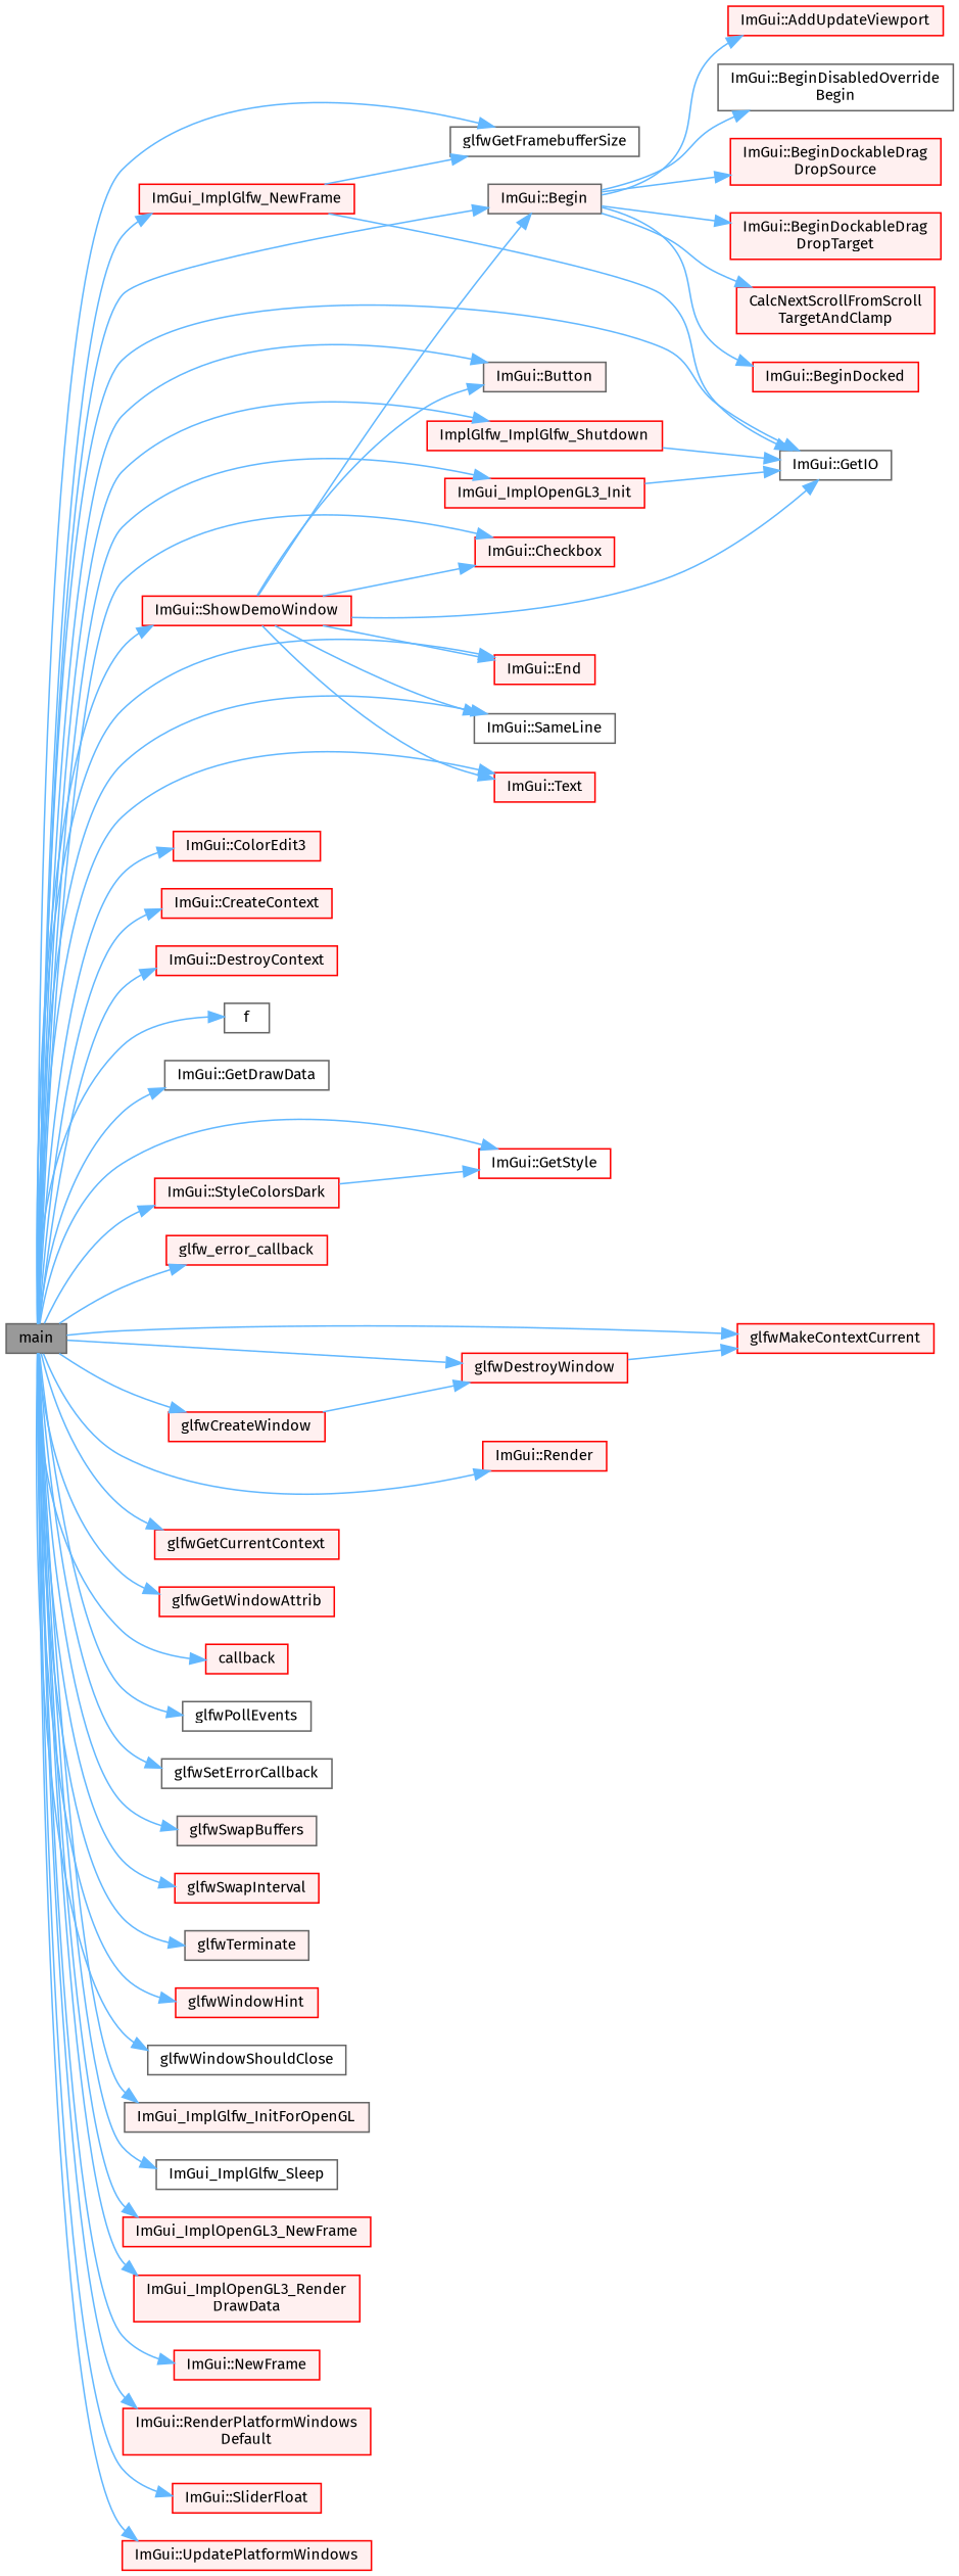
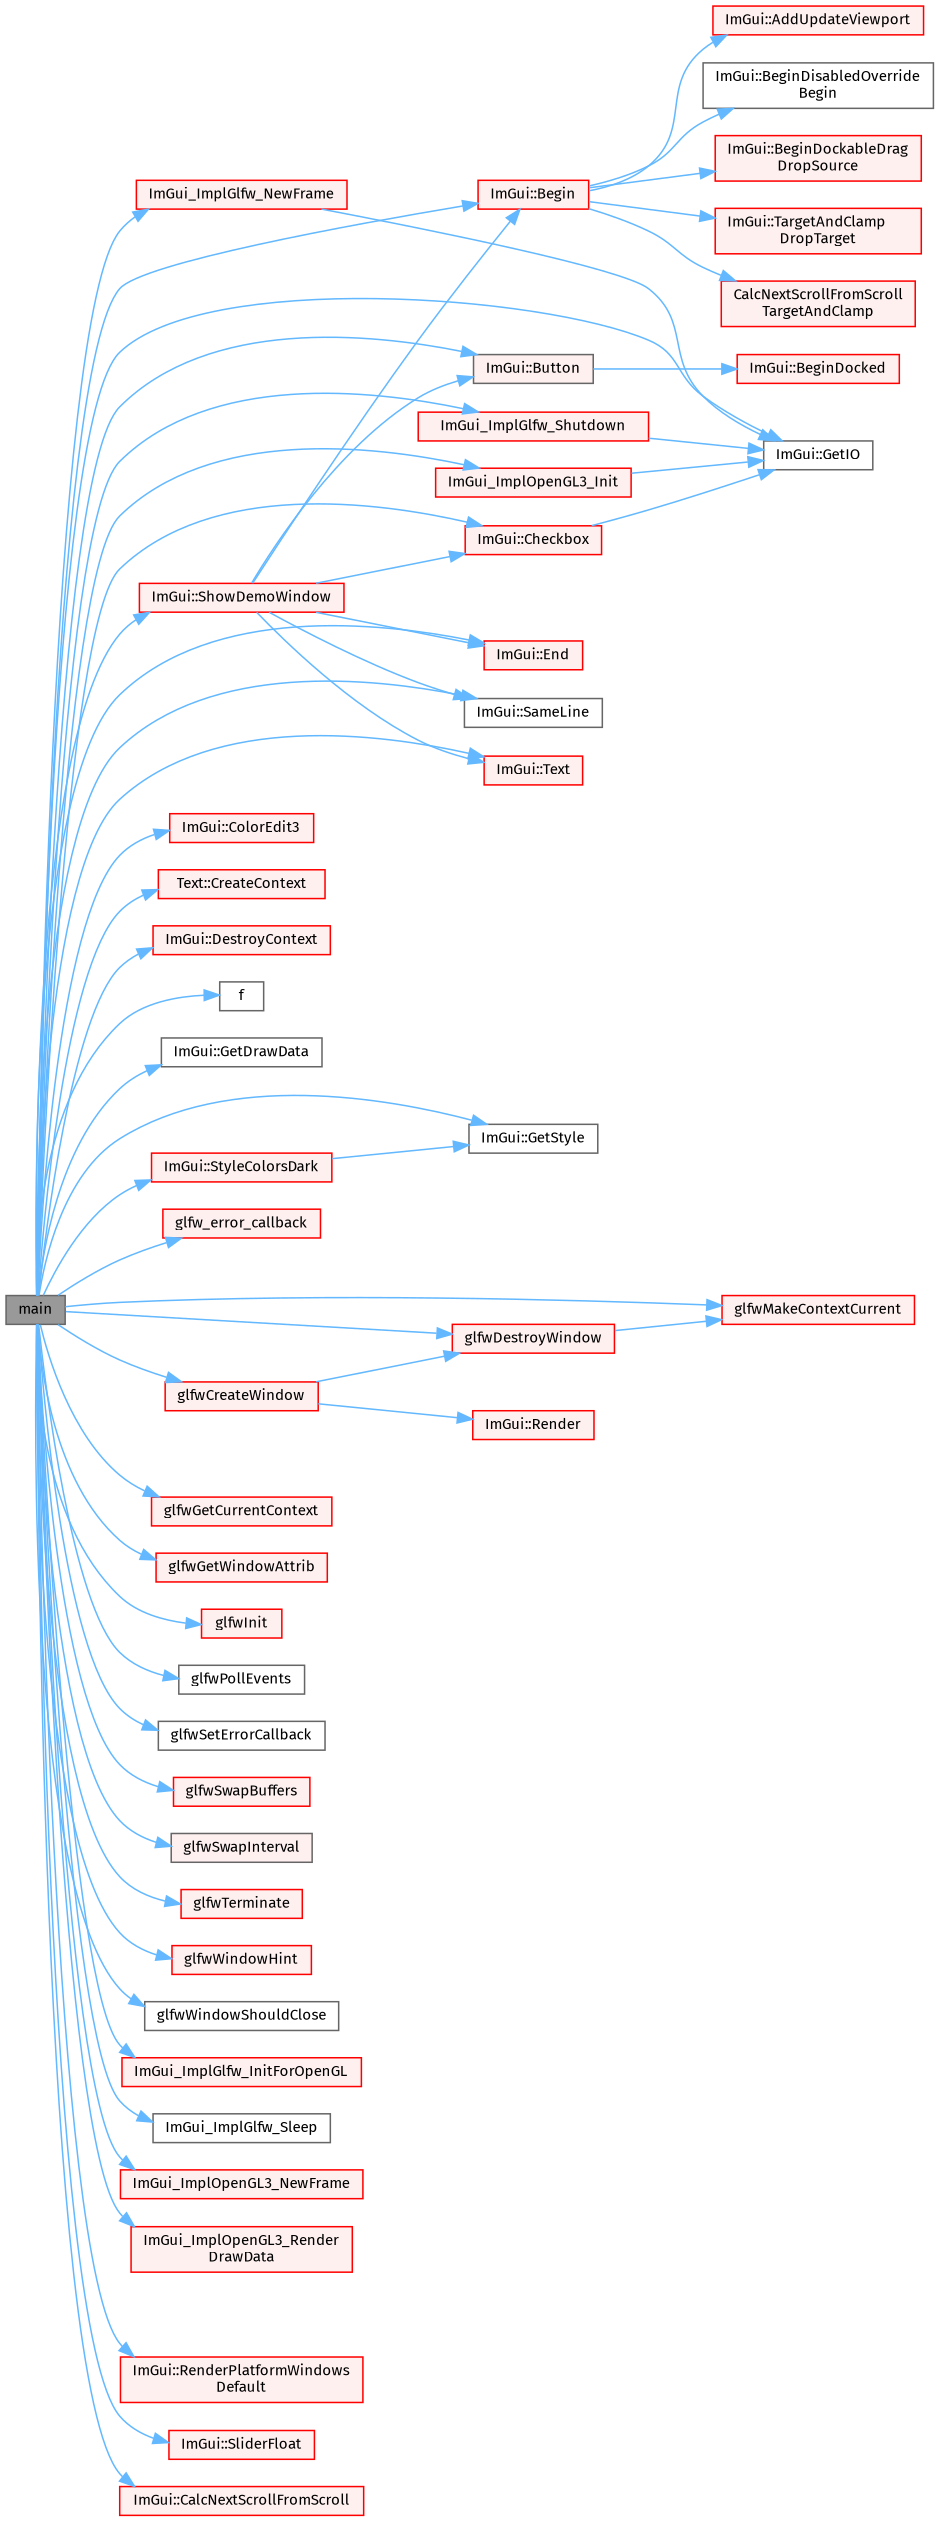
  digraph {
    fontname="Fira Sans"
    rankdir=LR
    node [color=red fillcolor="#FFF0F0" fontname="Fira Sans" fontsize=10 shape=box style=filled]
    edge [color=steelblue1 fontname="Fira Sans" fontsize=10 labelfontname=Helvetica labelfontsize=10 style=solid]
    n1 [color=gray40 fillcolor=grey60 fontcolor=black height=0.2 label=main width=0.4]
-   n2 [color=grey40 height=0.2 label="ImGui::Begin" width=0.4]
+   n2 [height=0.2 label="ImGui::Begin" width=0.4]
    n3 [color=grey40 height=0.2 label="ImGui::Button" width=0.4]
    n4 [height=0.2 label="ImGui::Checkbox" width=0.4]
    n5 [height=0.2 label="ImGui::ColorEdit3" width=0.4]
-   n6 [height=0.2 label="ImGui::CreateContext" width=0.4]
+   n6 [height=0.2 label="Text::CreateContext" width=0.4]
    n7 [height=0.2 label="ImGui::DestroyContext" width=0.4]
    n8 [height=0.2 label="ImGui::End" width=0.4]
    n9 [color=grey40 fillcolor=white height=0.2 label=f width=0.4]
    n10 [color=grey40 fillcolor=white height=0.2 label="ImGui::GetDrawData" width=0.4]
    n11 [color=grey40 fillcolor=white height=0.2 label="ImGui::GetIO" width=0.4]
-   n12 [fillcolor=white height=0.2 label="ImGui::GetStyle" width=0.4]
+   n12 [color=grey40 fillcolor=white height=0.2 label="ImGui::GetStyle" width=0.4]
    n13 [height=0.2 label=glfw_error_callback width=0.4]
    n14 [height=0.2 label=glfwCreateWindow width=0.4]
    n15 [height=0.2 label=glfwDestroyWindow width=0.4]
    n16 [height=0.2 label=glfwMakeContextCurrent width=0.4]
    n17 [height=0.2 label=glfwGetCurrentContext width=0.4]
-   n18 [color=grey40 fillcolor=white height=0.2 label=glfwGetFramebufferSize width=0.4]
    n19 [height=0.2 label=glfwGetWindowAttrib width=0.4]
-   n20 [height=0.2 label=callback width=0.4]
+   n20 [height=0.2 label=glfwInit width=0.4]
    n21 [color=grey40 fillcolor=white height=0.2 label=glfwPollEvents width=0.4]
    n22 [color=grey40 fillcolor=white height=0.2 label=glfwSetErrorCallback width=0.4]
-   n23 [color=grey40 height=0.2 label=glfwSwapBuffers width=0.4]
-   n24 [height=0.2 label=glfwSwapInterval width=0.4]
-   n25 [color=grey40 height=0.2 label=glfwTerminate width=0.4]
+   n23 [height=0.2 label=glfwSwapBuffers width=0.4]
+   n24 [color=grey40 height=0.2 label=glfwSwapInterval width=0.4]
+   n25 [height=0.2 label=glfwTerminate width=0.4]
    n26 [height=0.2 label=glfwWindowHint width=0.4]
    n27 [color=grey40 fillcolor=white height=0.2 label=glfwWindowShouldClose width=0.4]
-   n28 [color=grey40 height=0.2 label=ImGui_ImplGlfw_InitForOpenGL width=0.4]
+   n28 [height=0.2 label=ImGui_ImplGlfw_InitForOpenGL width=0.4]
    n29 [height=0.2 label=ImGui_ImplGlfw_NewFrame width=0.4]
-   n30 [height=0.2 label=ImplGlfw_ImplGlfw_Shutdown width=0.4]
+   n30 [height=0.2 label=ImGui_ImplGlfw_Shutdown width=0.4]
    n31 [color=grey40 fillcolor=white height=0.2 label=ImGui_ImplGlfw_Sleep width=0.4]
    n32 [height=0.2 label=ImGui_ImplOpenGL3_Init width=0.4]
    n33 [height=0.2 label=ImGui_ImplOpenGL3_NewFrame width=0.4]
    n34 [height=0.2 label="ImGui_ImplOpenGL3_Render\lDrawData" width=0.4]
-   n35 [height=0.2 label="ImGui::NewFrame" width=0.4]
    n36 [height=0.2 label="ImGui::Render" width=0.4]
    n37 [height=0.2 label="ImGui::RenderPlatformWindows\lDefault" width=0.4]
    n38 [color=grey40 fillcolor=white height=0.2 label="ImGui::SameLine" width=0.4]
    n39 [height=0.2 label="ImGui::ShowDemoWindow" width=0.4]
    n40 [height=0.2 label="ImGui::Text" width=0.4]
    n41 [height=0.2 label="ImGui::SliderFloat" width=0.4]
    n42 [height=0.2 label="ImGui::StyleColorsDark" width=0.4]
-   n43 [height=0.2 label="ImGui::UpdatePlatformWindows" width=0.4]
+   n43 [height=0.2 label="ImGui::CalcNextScrollFromScroll" width=0.4]
    n44 [height=0.2 label="ImGui::AddUpdateViewport" width=0.4]
    n45 [color=grey40 fillcolor=white height=0.2 label="ImGui::BeginDisabledOverride\lBegin" width=0.4]
    n46 [height=0.2 label="ImGui::BeginDockableDrag\lDropSource" width=0.4]
-   n47 [height=0.2 label="ImGui::BeginDockableDrag\lDropTarget" width=0.4]
+   n47 [height=0.2 label="ImGui::TargetAndClamp\lDropTarget" width=0.4]
    n48 [height=0.2 label="ImGui::BeginDocked" width=0.4]
    n49 [height=0.2 label="CalcNextScrollFromScroll\lTargetAndClamp" width=0.4]
    n1 -> n2
    n1 -> n3
    n1 -> n4
    n1 -> n5
    n1 -> n6
    n1 -> n7
    n1 -> n8
    n1 -> n9
    n1 -> n10
    n1 -> n11
    n1 -> n12
    n1 -> n13
    n1 -> n14
    n1 -> n15
    n1 -> n16
    n1 -> n17
-   n1 -> n18
    n1 -> n19
    n1 -> n20
    n1 -> n21
    n1 -> n22
    n1 -> n23
    n1 -> n24
    n1 -> n25
    n1 -> n26
    n1 -> n27
    n1 -> n28
    n1 -> n29
    n1 -> n30
    n1 -> n31
    n1 -> n32
    n1 -> n33
    n1 -> n34
-   n1 -> n35
-   n1 -> n36
+   n14 -> n36
    n1 -> n37
    n1 -> n38
    n1 -> n39
    n1 -> n40
    n1 -> n41
    n1 -> n42
    n1 -> n43
    n2 -> n44
    n2 -> n45
    n2 -> n46
    n2 -> n47
-   n2 -> n48
+   n3 -> n48
    n2 -> n49
    n14 -> n15
    n15 -> n16
    n29 -> n11
-   n29 -> n18
    n30 -> n11
    n32 -> n11
    n39 -> n2
    n39 -> n3
    n39 -> n4
    n39 -> n8
-   n39 -> n11
+   n4 -> n11
    n39 -> n38
    n39 -> n40
    n42 -> n12
  }
